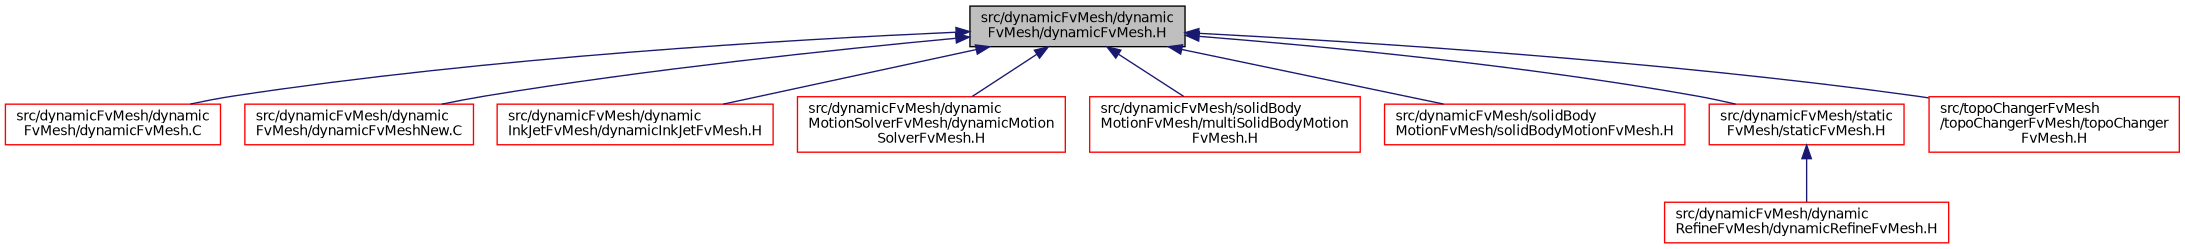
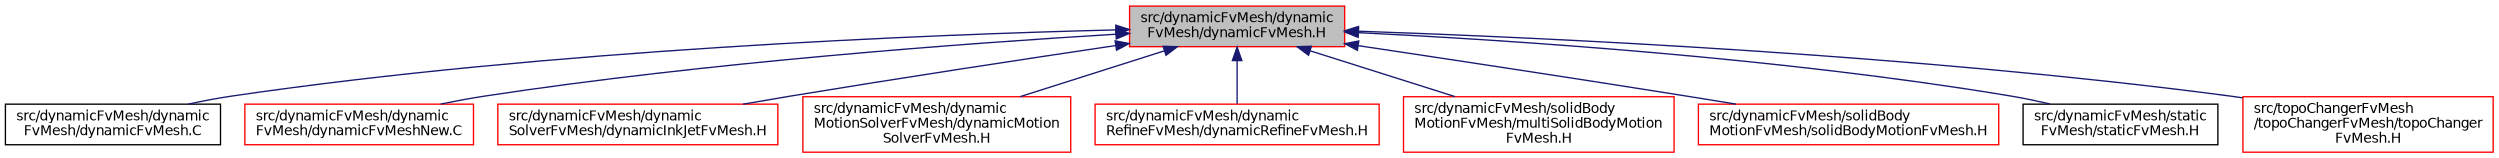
  digraph {
    node [color=red fontname=Helvetica fontsize=10 shape=record]
    edge [color=midnightblue dir=back fontname=Helvetica fontsize=10 labelfontname=Helvetica labelfontsize=10 style=solid]
-   n1 [color=black fillcolor=grey75 fontcolor=black height=0.2 label="src/dynamicFvMesh/dynamic\lFvMesh/dynamicFvMesh.H" style=filled width=0.4]
-   n2 [height=0.2 label="src/dynamicFvMesh/dynamic\lFvMesh/dynamicFvMesh.C" width=0.4]
+   n1 [fillcolor=grey75 fontcolor=black height=0.2 label="src/dynamicFvMesh/dynamic\lFvMesh/dynamicFvMesh.H" style=filled width=0.4]
+   n2 [color=black height=0.2 label="src/dynamicFvMesh/dynamic\lFvMesh/dynamicFvMesh.C" width=0.4]
    n3 [height=0.2 label="src/dynamicFvMesh/dynamic\lFvMesh/dynamicFvMeshNew.C" width=0.4]
-   n4 [height=0.2 label="src/dynamicFvMesh/dynamic\lInkJetFvMesh/dynamicInkJetFvMesh.H" width=0.4]
+   n4 [height=0.2 label="src/dynamicFvMesh/dynamic\lSolverFvMesh/dynamicInkJetFvMesh.H" width=0.4]
    n5 [height=0.2 label="src/dynamicFvMesh/dynamic\lMotionSolverFvMesh/dynamicMotion\lSolverFvMesh.H" width=0.4]
    n6 [height=0.2 label="src/dynamicFvMesh/dynamic\lRefineFvMesh/dynamicRefineFvMesh.H" width=0.4]
    n7 [height=0.2 label="src/dynamicFvMesh/solidBody\lMotionFvMesh/multiSolidBodyMotion\lFvMesh.H" width=0.4]
    n8 [height=0.2 label="src/dynamicFvMesh/solidBody\lMotionFvMesh/solidBodyMotionFvMesh.H" width=0.4]
-   n9 [height=0.2 label="src/dynamicFvMesh/static\lFvMesh/staticFvMesh.H" width=0.4]
+   n9 [color=black height=0.2 label="src/dynamicFvMesh/static\lFvMesh/staticFvMesh.H" width=0.4]
    n10 [height=0.2 label="src/topoChangerFvMesh\l/topoChangerFvMesh/topoChanger\lFvMesh.H" width=0.4]
    n1 -> n2
    n1 -> n3
    n1 -> n4
    n1 -> n5
-   n9 -> n6
+   n1 -> n6
    n1 -> n7
    n1 -> n8
    n1 -> n9
    n1 -> n10
  }
